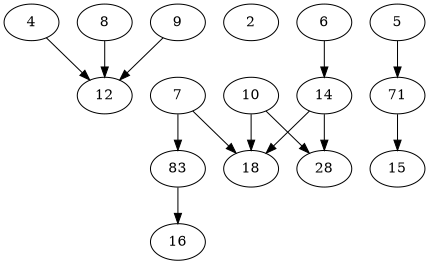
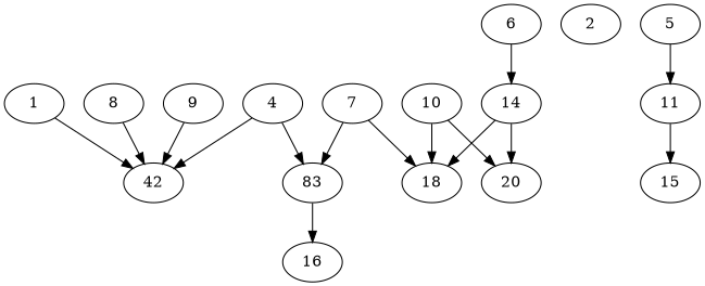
  digraph {
    node [alpha=0.15]
-   12 [alpha=0.02 expect_size=23196672]
+   1 [expect_size=18927616]
+   12 [alpha=0.02 expect_size=23196672 label=42]
    2 [alpha=0.14 expect_size=28023808]
    n4 [alpha=0.04 expect_size=8771584 label=83]
    16 [expect_size=24427520]
    4 [alpha=0.01 expect_size=40070144]
    5 [alpha=0.14 expect_size=27396096]
-   11 [alpha=0.16 expect_size=36122624 label=71]
+   11 [alpha=0.16 expect_size=36122624]
    15 [alpha=0.16 expect_size=38529024]
    6 [alpha=0.01 expect_size=30097408]
    14 [alpha=0.12 expect_size=36113408]
    18 [alpha=0.18 expect_size=47158272]
-   20 [alpha=0.12 expect_size=12857344 label=28]
+   20 [alpha=0.12 expect_size=12857344]
    7 [alpha=0.08 expect_size=35602432]
    10 [alpha=0.14 expect_size=47585280]
    8 [expect_size=43895808]
    9 [alpha=0.11 expect_size=16303104]
+   1 -> 12
    n4 -> 16
    4 -> 12
+   4 -> n4
    5 -> 11
    11 -> 15
    6 -> 14
    14 -> 18
    14 -> 20
    7 -> n4
    7 -> 18
    10 -> 18
    10 -> 20
    8 -> 12
    9 -> 12
  }
